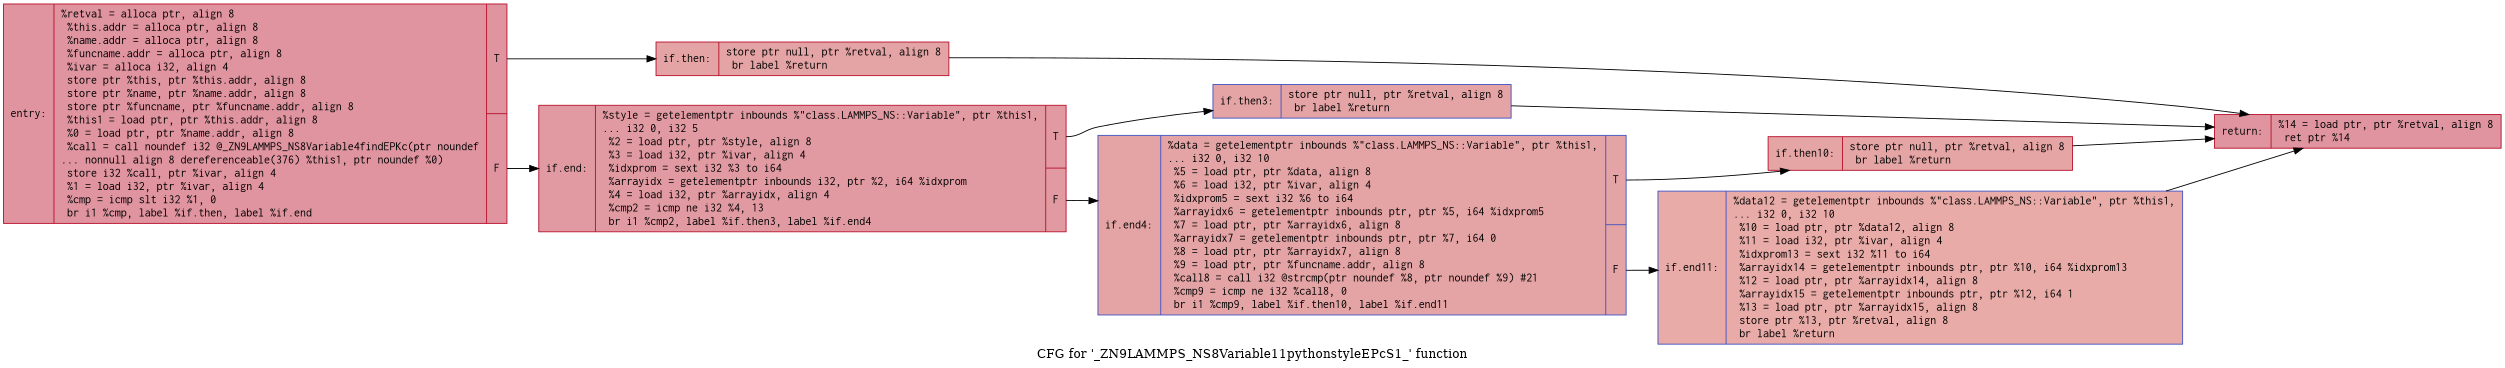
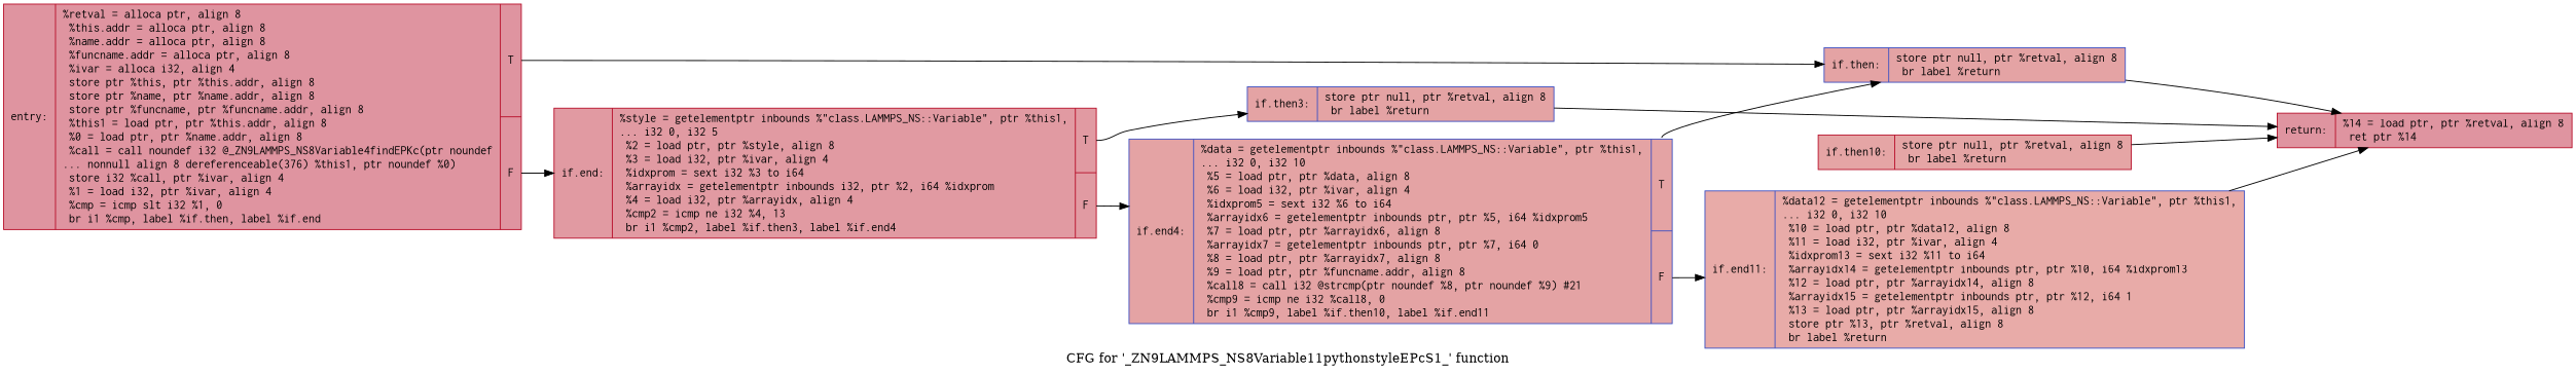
  digraph {
    label="CFG for '_ZN9LAMMPS_NS8Variable11pythonstyleEPcS1_' function"
    rankdir=LR
    node [color="#b70d28ff" fillcolor="#c32e3170" fontname=Courier shape=record style=filled]
    n1 [fillcolor="#b70d2870" label="{entry:\l|  %retval = alloca ptr, align 8\l  %this.addr = alloca ptr, align 8\l  %name.addr = alloca ptr, align 8\l  %funcname.addr = alloca ptr, align 8\l  %ivar = alloca i32, align 4\l  store ptr %this, ptr %this.addr, align 8\l  store ptr %name, ptr %name.addr, align 8\l  store ptr %funcname, ptr %funcname.addr, align 8\l  %this1 = load ptr, ptr %this.addr, align 8\l  %0 = load ptr, ptr %name.addr, align 8\l  %call = call noundef i32 @_ZN9LAMMPS_NS8Variable4findEPKc(ptr noundef\l... nonnull align 8 dereferenceable(376) %this1, ptr noundef %0)\l  store i32 %call, ptr %ivar, align 4\l  %1 = load i32, ptr %ivar, align 4\l  %cmp = icmp slt i32 %1, 0\l  br i1 %cmp, label %if.then, label %if.end\l|{<s0>T|<s1>F}}"]
-   n2 [label="{if.then:\l|  store ptr null, ptr %retval, align 8\l  br label %return\l}"]
+   n2 [color="#3d50c3ff" label="{if.then:\l|  store ptr null, ptr %retval, align 8\l  br label %return\l}"]
    n3 [fillcolor="#bb1b2c70" label="{if.end:\l|  %style = getelementptr inbounds %\"class.LAMMPS_NS::Variable\", ptr %this1,\l... i32 0, i32 5\l  %2 = load ptr, ptr %style, align 8\l  %3 = load i32, ptr %ivar, align 4\l  %idxprom = sext i32 %3 to i64\l  %arrayidx = getelementptr inbounds i32, ptr %2, i64 %idxprom\l  %4 = load i32, ptr %arrayidx, align 4\l  %cmp2 = icmp ne i32 %4, 13\l  br i1 %cmp2, label %if.then3, label %if.end4\l|{<s0>T|<s1>F}}"]
    n4 [fillcolor="#b70d2870" label="{return:\l|  %14 = load ptr, ptr %retval, align 8\l  ret ptr %14\l}"]
    n5 [color="#3d50c3ff" label="{if.then3:\l|  store ptr null, ptr %retval, align 8\l  br label %return\l}"]
    n6 [color="#3d50c3ff" label="{if.end4:\l|  %data = getelementptr inbounds %\"class.LAMMPS_NS::Variable\", ptr %this1,\l... i32 0, i32 10\l  %5 = load ptr, ptr %data, align 8\l  %6 = load i32, ptr %ivar, align 4\l  %idxprom5 = sext i32 %6 to i64\l  %arrayidx6 = getelementptr inbounds ptr, ptr %5, i64 %idxprom5\l  %7 = load ptr, ptr %arrayidx6, align 8\l  %arrayidx7 = getelementptr inbounds ptr, ptr %7, i64 0\l  %8 = load ptr, ptr %arrayidx7, align 8\l  %9 = load ptr, ptr %funcname.addr, align 8\l  %call8 = call i32 @strcmp(ptr noundef %8, ptr noundef %9) #21\l  %cmp9 = icmp ne i32 %call8, 0\l  br i1 %cmp9, label %if.then10, label %if.end11\l|{<s0>T|<s1>F}}"]
    n7 [fillcolor="#c5333470" label="{if.then10:\l|  store ptr null, ptr %retval, align 8\l  br label %return\l}"]
    n8 [color="#3d50c3ff" fillcolor="#cc403a70" label="{if.end11:\l|  %data12 = getelementptr inbounds %\"class.LAMMPS_NS::Variable\", ptr %this1,\l... i32 0, i32 10\l  %10 = load ptr, ptr %data12, align 8\l  %11 = load i32, ptr %ivar, align 4\l  %idxprom13 = sext i32 %11 to i64\l  %arrayidx14 = getelementptr inbounds ptr, ptr %10, i64 %idxprom13\l  %12 = load ptr, ptr %arrayidx14, align 8\l  %arrayidx15 = getelementptr inbounds ptr, ptr %12, i64 1\l  %13 = load ptr, ptr %arrayidx15, align 8\l  store ptr %13, ptr %retval, align 8\l  br label %return\l}"]
    n1 -> n2 [tailport=s0]
    n1 -> n3 [tailport=s1]
    n2 -> n4
    n3 -> n5 [tailport=s0]
    n3 -> n6 [tailport=s1]
    n5 -> n4
-   n6 -> n7 [tailport=s0]
+   n6 -> n2 [tailport=s0]
    n6 -> n8 [tailport=s1]
    n7 -> n4
    n8 -> n4
  }
